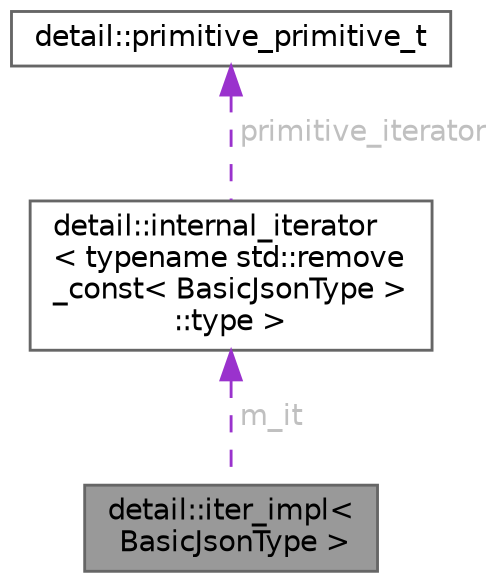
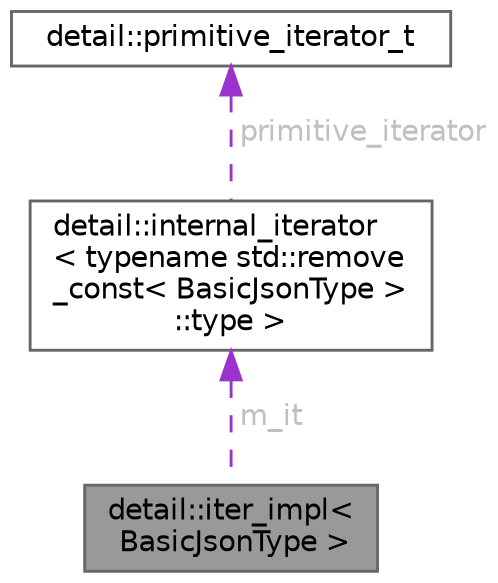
  digraph {
    node [color=gray40 fillcolor=white fontname=Helvetica fontsize=10 shape=box style=filled]
    edge [color=darkorchid3 dir=back fontcolor=grey fontname=Helvetica fontsize=10 labelfontname=Helvetica labelfontsize=10 style=dashed]
    n1 [fillcolor=grey60 fontcolor=black height=0.2 label="detail::iter_impl\<\l BasicJsonType \>" width=0.4]
    n2 [height=0.2 label="detail::internal_iterator\l\< typename std::remove\l_const\< BasicJsonType \>\l::type \>" width=0.4]
-   n3 [height=0.2 label="detail::primitive_primitive_t" width=0.4]
+   n3 [height=0.2 label="detail::primitive_iterator_t" width=0.4]
    n2 -> n1 [label=" m_it"]
    n3 -> n2 [label=" primitive_iterator"]
  }
